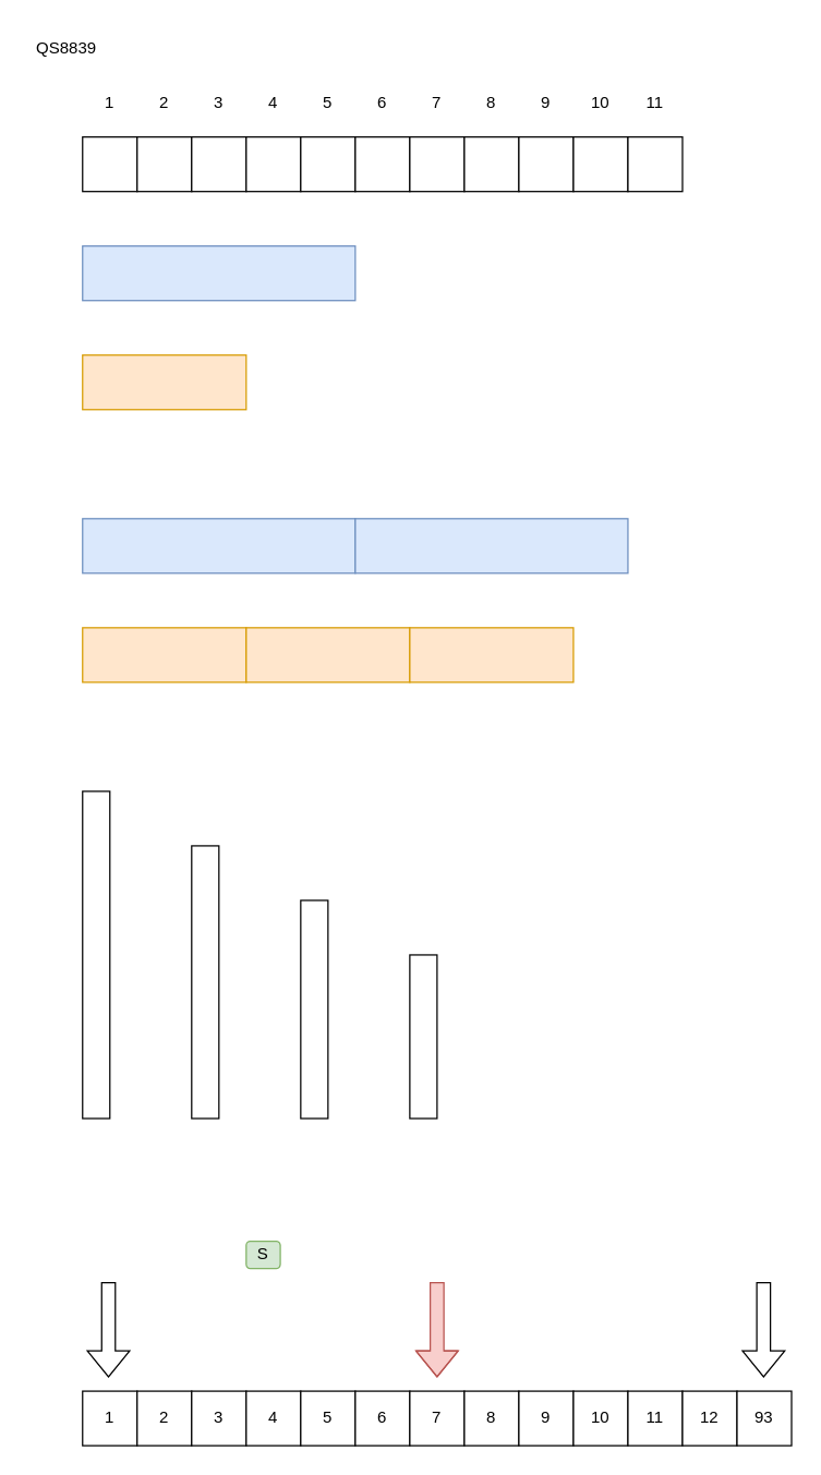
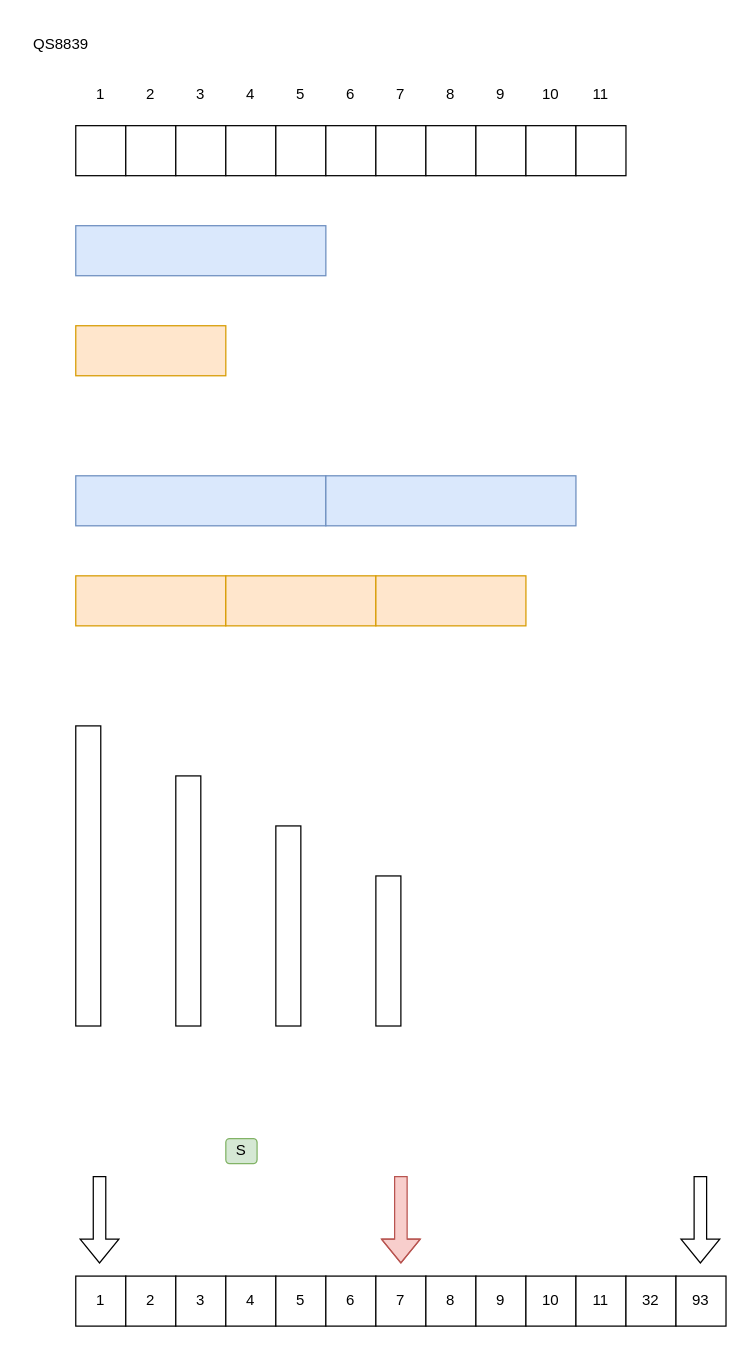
  <mxCell id="0" />
  <mxCell id="1" parent="0" />
  <mxCell id="2" value="" style="rounded=0;whiteSpace=wrap;html=1;" parent="1" vertex="1"><mxGeometry x="60" y="100" width="40" height="40" as="geometry" /></mxCell>
  <mxCell id="3" value="" style="rounded=0;whiteSpace=wrap;html=1;" parent="1" vertex="1"><mxGeometry x="100" y="100" width="40" height="40" as="geometry" /></mxCell>
  <mxCell id="4" value="" style="rounded=0;whiteSpace=wrap;html=1;" parent="1" vertex="1"><mxGeometry x="140" y="100" width="40" height="40" as="geometry" /></mxCell>
  <mxCell id="5" value="" style="rounded=0;whiteSpace=wrap;html=1;" parent="1" vertex="1"><mxGeometry x="180" y="100" width="40" height="40" as="geometry" /></mxCell>
  <mxCell id="6" value="" style="rounded=0;whiteSpace=wrap;html=1;" parent="1" vertex="1"><mxGeometry x="220" y="100" width="40" height="40" as="geometry" /></mxCell>
  <mxCell id="7" value="" style="rounded=0;whiteSpace=wrap;html=1;" parent="1" vertex="1"><mxGeometry x="260" y="100" width="40" height="40" as="geometry" /></mxCell>
  <mxCell id="8" value="" style="rounded=0;whiteSpace=wrap;html=1;" parent="1" vertex="1"><mxGeometry x="300" y="100" width="40" height="40" as="geometry" /></mxCell>
  <mxCell id="9" value="" style="rounded=0;whiteSpace=wrap;html=1;" parent="1" vertex="1"><mxGeometry x="340" y="100" width="40" height="40" as="geometry" /></mxCell>
  <mxCell id="10" value="" style="rounded=0;whiteSpace=wrap;html=1;" parent="1" vertex="1"><mxGeometry x="380" y="100" width="40" height="40" as="geometry" /></mxCell>
  <mxCell id="11" value="" style="rounded=0;whiteSpace=wrap;html=1;" parent="1" vertex="1"><mxGeometry x="420" y="100" width="40" height="40" as="geometry" /></mxCell>
  <mxCell id="12" value="" style="rounded=0;whiteSpace=wrap;html=1;" parent="1" vertex="1"><mxGeometry x="460" y="100" width="40" height="40" as="geometry" /></mxCell>
  <mxCell id="13" value="2" style="text;html=1;strokeColor=none;fillColor=none;align=center;verticalAlign=middle;whiteSpace=wrap;rounded=0;" parent="1" vertex="1"><mxGeometry x="100" y="60" width="40" height="30" as="geometry" /></mxCell>
  <mxCell id="14" value="1" style="text;html=1;strokeColor=none;fillColor=none;align=center;verticalAlign=middle;whiteSpace=wrap;rounded=0;" parent="1" vertex="1"><mxGeometry x="60" y="60" width="40" height="30" as="geometry" /></mxCell>
  <mxCell id="15" value="10" style="text;html=1;strokeColor=none;fillColor=none;align=center;verticalAlign=middle;whiteSpace=wrap;rounded=0;" parent="1" vertex="1"><mxGeometry x="420" y="60" width="40" height="30" as="geometry" /></mxCell>
  <mxCell id="16" value="" style="rounded=0;whiteSpace=wrap;html=1;fillColor=#dae8fc;strokeColor=#6c8ebf;" parent="1" vertex="1"><mxGeometry x="60" y="180" width="200" height="40" as="geometry" /></mxCell>
  <mxCell id="17" value="3" style="text;html=1;strokeColor=none;fillColor=none;align=center;verticalAlign=middle;whiteSpace=wrap;rounded=0;" parent="1" vertex="1"><mxGeometry x="140" y="60" width="40" height="30" as="geometry" /></mxCell>
  <mxCell id="18" value="4" style="text;html=1;strokeColor=none;fillColor=none;align=center;verticalAlign=middle;whiteSpace=wrap;rounded=0;" parent="1" vertex="1"><mxGeometry x="180" y="60" width="40" height="30" as="geometry" /></mxCell>
  <mxCell id="19" value="5" style="text;html=1;strokeColor=none;fillColor=none;align=center;verticalAlign=middle;whiteSpace=wrap;rounded=0;" parent="1" vertex="1"><mxGeometry x="220" y="60" width="40" height="30" as="geometry" /></mxCell>
  <mxCell id="20" value="6" style="text;html=1;strokeColor=none;fillColor=none;align=center;verticalAlign=middle;whiteSpace=wrap;rounded=0;" parent="1" vertex="1"><mxGeometry x="260" y="60" width="40" height="30" as="geometry" /></mxCell>
  <mxCell id="21" value="7" style="text;html=1;strokeColor=none;fillColor=none;align=center;verticalAlign=middle;whiteSpace=wrap;rounded=0;" parent="1" vertex="1"><mxGeometry x="300" y="60" width="40" height="30" as="geometry" /></mxCell>
  <mxCell id="22" value="8" style="text;html=1;strokeColor=none;fillColor=none;align=center;verticalAlign=middle;whiteSpace=wrap;rounded=0;" parent="1" vertex="1"><mxGeometry x="340" y="60" width="40" height="30" as="geometry" /></mxCell>
  <mxCell id="23" value="9" style="text;html=1;strokeColor=none;fillColor=none;align=center;verticalAlign=middle;whiteSpace=wrap;rounded=0;" parent="1" vertex="1"><mxGeometry x="380" y="60" width="40" height="30" as="geometry" /></mxCell>
  <mxCell id="24" value="11" style="text;html=1;strokeColor=none;fillColor=none;align=center;verticalAlign=middle;whiteSpace=wrap;rounded=0;" parent="1" vertex="1"><mxGeometry x="460" y="60" width="40" height="30" as="geometry" /></mxCell>
  <mxCell id="25" value="" style="rounded=0;whiteSpace=wrap;html=1;fillColor=#ffe6cc;strokeColor=#d79b00;" parent="1" vertex="1"><mxGeometry x="60" y="260" width="120" height="40" as="geometry" /></mxCell>
  <mxCell id="26" value="QS8839&amp;nbsp;" style="text;html=1;strokeColor=none;fillColor=none;align=center;verticalAlign=middle;whiteSpace=wrap;rounded=0;" parent="1" vertex="1"><mxGeometry width="60" height="30" as="geometry" x="20" y="20" /></mxCell>
  <mxCell id="27" value="" style="rounded=0;whiteSpace=wrap;html=1;fillColor=#dae8fc;strokeColor=#6c8ebf;" parent="1" vertex="1"><mxGeometry x="60" y="380" width="200" height="40" as="geometry" /></mxCell>
  <mxCell id="28" value="" style="rounded=0;whiteSpace=wrap;html=1;fillColor=#dae8fc;strokeColor=#6c8ebf;" parent="1" vertex="1"><mxGeometry x="260" y="380" width="200" height="40" as="geometry" /></mxCell>
  <mxCell id="29" value="" style="rounded=0;whiteSpace=wrap;html=1;fillColor=#ffe6cc;strokeColor=#d79b00;" parent="1" vertex="1"><mxGeometry x="60" y="460" width="120" height="40" as="geometry" /></mxCell>
  <mxCell id="30" value="" style="rounded=0;whiteSpace=wrap;html=1;fillColor=#ffe6cc;strokeColor=#d79b00;" parent="1" vertex="1"><mxGeometry x="180" y="460" width="120" height="40" as="geometry" /></mxCell>
  <mxCell id="31" value="" style="rounded=0;whiteSpace=wrap;html=1;fillColor=#ffe6cc;strokeColor=#d79b00;" parent="1" vertex="1"><mxGeometry x="300" y="460" width="120" height="40" as="geometry" /></mxCell>
  <mxCell id="32" value="" style="rounded=0;whiteSpace=wrap;html=1;" parent="1" vertex="1"><mxGeometry x="60" y="580" width="20" height="240" as="geometry" /></mxCell>
  <mxCell id="33" value="" style="rounded=0;whiteSpace=wrap;html=1;" parent="1" vertex="1"><mxGeometry x="140" y="620" width="20" height="200" as="geometry" /></mxCell>
  <mxCell id="34" value="" style="rounded=0;whiteSpace=wrap;html=1;" parent="1" vertex="1"><mxGeometry x="220" y="660" width="20" height="160" as="geometry" /></mxCell>
  <mxCell id="35" value="" style="rounded=0;whiteSpace=wrap;html=1;" parent="1" vertex="1"><mxGeometry x="300" y="700" width="20" height="120" as="geometry" /></mxCell>
  <mxCell id="36" value="1" style="rounded=0;whiteSpace=wrap;html=1;" parent="1" vertex="1"><mxGeometry x="60" y="1020" width="40" height="40" as="geometry" /></mxCell>
  <mxCell id="37" value="2" style="rounded=0;whiteSpace=wrap;html=1;" parent="1" vertex="1"><mxGeometry x="100" y="1020" width="40" height="40" as="geometry" /></mxCell>
  <mxCell id="38" value="3" style="rounded=0;whiteSpace=wrap;html=1;" parent="1" vertex="1"><mxGeometry x="140" y="1020" width="40" height="40" as="geometry" /></mxCell>
  <mxCell id="39" value="4" style="rounded=0;whiteSpace=wrap;html=1;" parent="1" vertex="1"><mxGeometry x="180" y="1020" width="40" height="40" as="geometry" /></mxCell>
  <mxCell id="40" value="5" style="rounded=0;whiteSpace=wrap;html=1;" parent="1" vertex="1"><mxGeometry x="220" y="1020" width="40" height="40" as="geometry" /></mxCell>
  <mxCell id="41" value="6" style="rounded=0;whiteSpace=wrap;html=1;" parent="1" vertex="1"><mxGeometry x="260" y="1020" width="40" height="40" as="geometry" /></mxCell>
  <mxCell id="42" value="7" style="rounded=0;whiteSpace=wrap;html=1;" parent="1" vertex="1"><mxGeometry x="300" y="1020" width="40" height="40" as="geometry" /></mxCell>
  <mxCell id="43" value="8" style="rounded=0;whiteSpace=wrap;html=1;" parent="1" vertex="1"><mxGeometry x="340" y="1020" width="40" height="40" as="geometry" /></mxCell>
  <mxCell id="44" value="9" style="rounded=0;whiteSpace=wrap;html=1;" parent="1" vertex="1"><mxGeometry x="380" y="1020" width="40" height="40" as="geometry" /></mxCell>
  <mxCell id="45" value="10" style="rounded=0;whiteSpace=wrap;html=1;" parent="1" vertex="1"><mxGeometry x="420" y="1020" width="40" height="40" as="geometry" /></mxCell>
  <mxCell id="46" value="11" style="rounded=0;whiteSpace=wrap;html=1;" parent="1" vertex="1"><mxGeometry x="460" y="1020" width="40" height="40" as="geometry" /></mxCell>
- <mxCell id="47" value="12" style="rounded=0;whiteSpace=wrap;html=1;" parent="1" vertex="1"><mxGeometry x="500" y="1020" width="40" height="40" as="geometry" /></mxCell>
+ <mxCell id="47" value="32" style="rounded=0;whiteSpace=wrap;html=1;" parent="1" vertex="1"><mxGeometry x="500" y="1020" width="40" height="40" as="geometry" /></mxCell>
  <mxCell id="48" value="93" style="rounded=0;whiteSpace=wrap;html=1;" parent="1" vertex="1"><mxGeometry x="540" y="1020" width="40" height="40" as="geometry" /></mxCell>
  <mxCell id="49" value="" style="shape=flexArrow;endArrow=classic;html=1;rounded=0;" parent="1" edge="1"><mxGeometry width="50" height="50" relative="1" as="geometry"><mxPoint x="79" y="940" as="sourcePoint" /><mxPoint x="79" y="1010" as="targetPoint" /></mxGeometry></mxCell>
  <mxCell id="50" value="" style="shape=flexArrow;endArrow=classic;html=1;rounded=0;" parent="1" edge="1"><mxGeometry width="50" height="50" relative="1" as="geometry"><mxPoint x="559.5" y="940" as="sourcePoint" /><mxPoint x="559.5" y="1010" as="targetPoint" /></mxGeometry></mxCell>
  <mxCell id="51" value="" style="shape=flexArrow;endArrow=classic;html=1;rounded=0;fillColor=#f8cecc;strokeColor=#b85450;" parent="1" edge="1"><mxGeometry width="50" height="50" relative="1" as="geometry"><mxPoint x="320" y="940" as="sourcePoint" /><mxPoint x="320" y="1010" as="targetPoint" /><Array as="points"><mxPoint x="320" y="990" /></Array></mxGeometry></mxCell>
  <mxCell id="52" value="S" style="rounded=1;whiteSpace=wrap;html=1;fillColor=#d5e8d4;strokeColor=#82b366;" parent="1" vertex="1"><mxGeometry x="180" y="910" width="25" height="20" as="geometry" /></mxCell>
